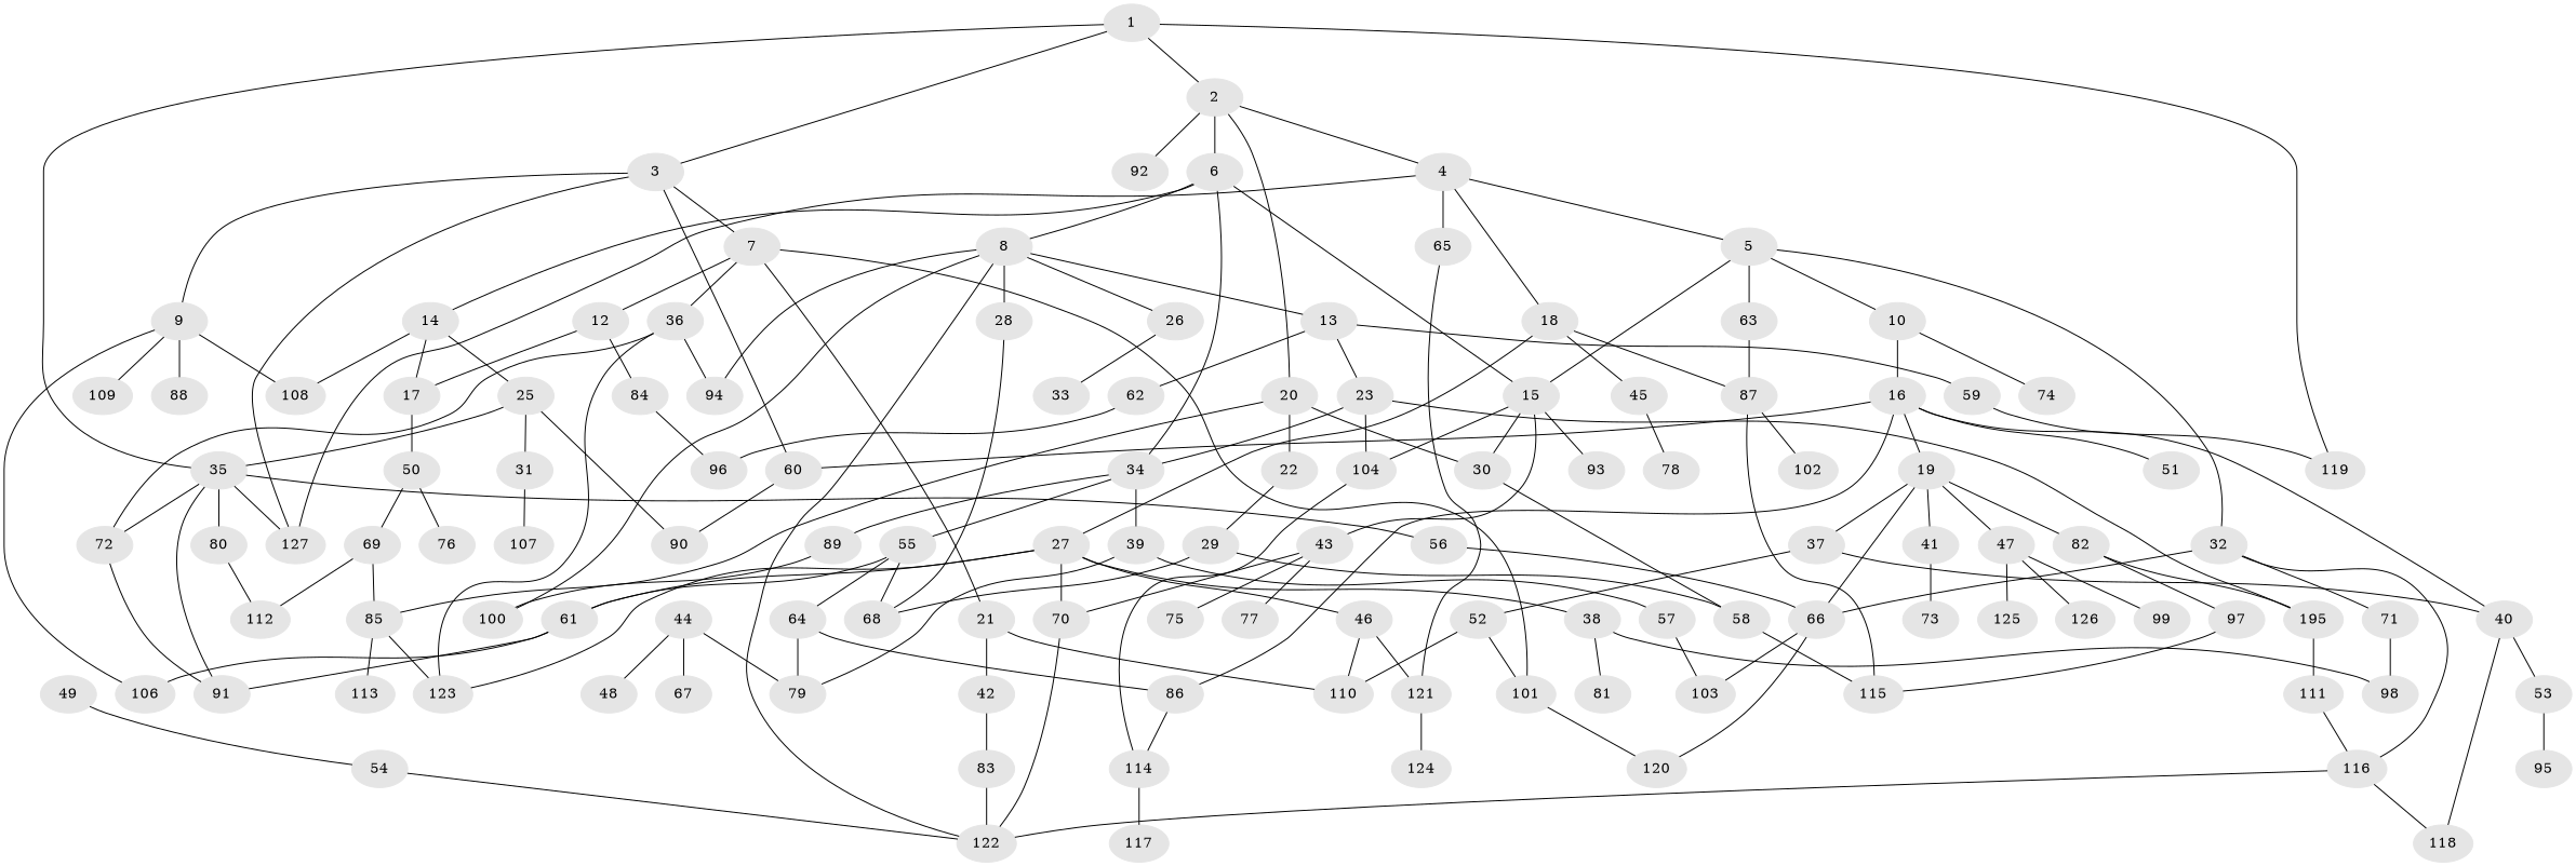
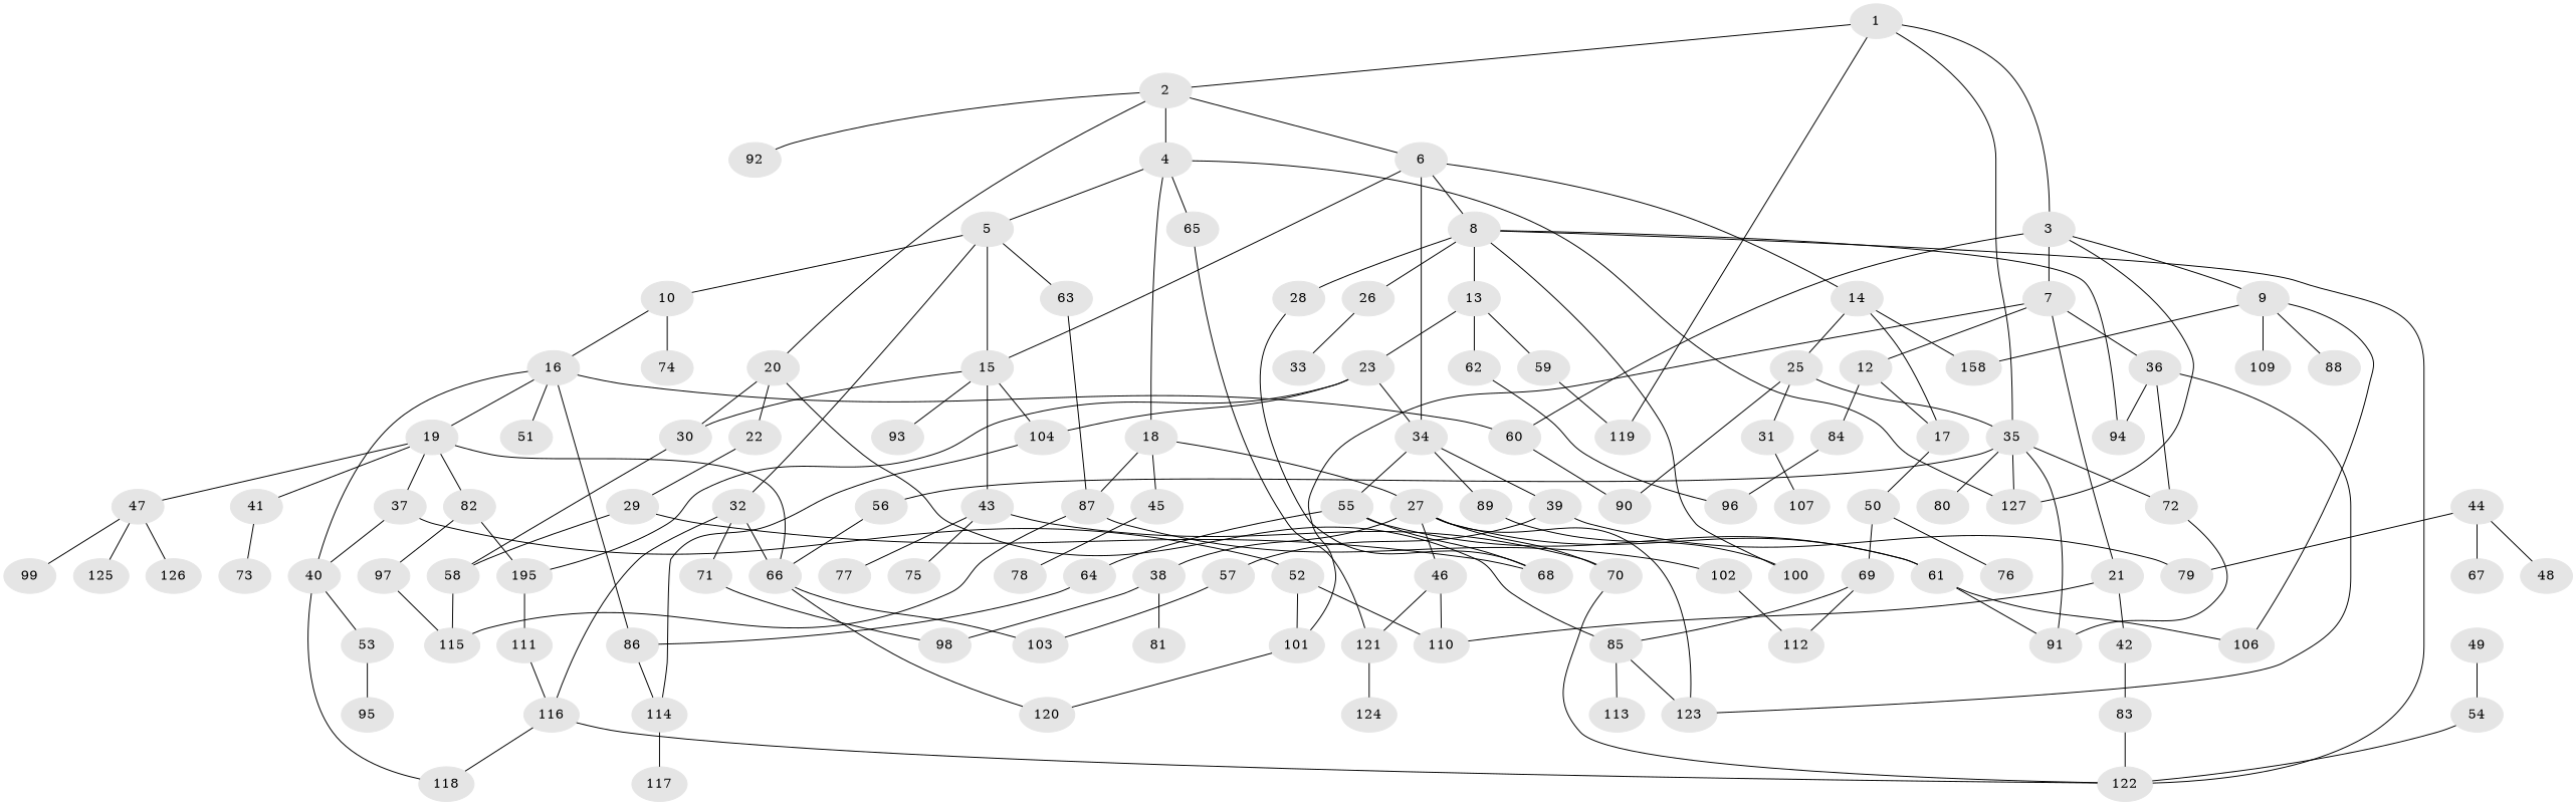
  graph {
    fontname="DejaVu Serif"
    node [color=gray90 fontname="DejaVu Serif" style=filled]
    edge [fontname="DejaVu Serif"]
    1
    2
    3
    35
    119
    4
    6
    20
    92
    7
    9
    60
    127
    56
    72
    80
    91
    5
    18
    65
    15
    8
    14
    34
    30
    22
    85
    12
    21
    36
    101
    88
    106
-   108
+   108 [label=158]
    109
    90
    10
    32
    63
    27
    45
    87
    121
    16
    74
    43
    93
    104
    66
    71
    116
    13
    26
    28
    94
    100
    122
    17
    25
    39
    55
    89
    84
    42
    110
    123
    120
    23
    59
    62
    33
    68
    19
    40
    51
    86
    44
    67
    79
    48
    50
    96
    n83 [label=195]
    31
    58
    70
    75
    77
    114
    37
    41
    47
    82
    53
    118
    69
    76
    38
    46
    61
    78
    115
    102
    52
    73
    99
    125
    126
    103
    97
    29
    113
    83
    111
    49
    54
    107
    81
    98
    57
    64
    95
    124
    112
    117
    1 -- 2
    1 -- 3
    1 -- 35
    1 -- 119
    2 -- 4
    2 -- 6
    2 -- 20
    2 -- 92
    3 -- 7
    3 -- 9
    3 -- 60
    3 -- 127
    35 -- 127
    35 -- 56
    35 -- 72
    35 -- 80
    35 -- 91
    4 -- 127
    4 -- 5
    4 -- 18
    4 -- 65
    6 -- 15
    6 -- 8
    6 -- 14
    6 -- 34
    20 -- 30
    20 -- 22
    20 -- 85
    7 -- 12
    7 -- 21
    7 -- 36
    7 -- 101
    9 -- 88
    9 -- 106
    9 -- 108
    9 -- 109
    60 -- 90
    56 -- 66
    72 -- 91
    5 -- 15
    5 -- 10
    5 -- 32
    5 -- 63
    18 -- 27
    18 -- 45
    18 -- 87
    65 -- 121
    15 -- 30
    15 -- 43
    15 -- 93
    15 -- 104
    8 -- 13
    8 -- 26
    8 -- 28
    8 -- 94
    8 -- 100
    8 -- 122
    14 -- 108
    14 -- 17
    14 -- 25
    34 -- 39
    34 -- 55
    34 -- 89
    30 -- 58
    22 -- 29
    85 -- 123
    85 -- 113
    12 -- 17
    12 -- 84
    21 -- 42
    21 -- 110
    36 -- 72
    36 -- 94
    36 -- 123
    101 -- 120
    10 -- 16
    10 -- 74
    32 -- 66
    32 -- 71
    32 -- 116
    63 -- 87
    27 -- 123
    27 -- 70
    27 -- 38
    27 -- 46
    27 -- 61
    45 -- 78
    87 -- 115
    87 -- 102
    121 -- 124
    16 -- 60
    16 -- 19
    16 -- 40
    16 -- 51
    16 -- 86
    43 -- 70
    43 -- 75
    43 -- 77
    104 -- 114
    66 -- 120
    66 -- 103
    71 -- 98
    116 -- 122
    116 -- 118
    13 -- 23
    13 -- 59
    13 -- 62
    26 -- 33
    28 -- 68
    17 -- 50
    25 -- 35
    25 -- 90
    25 -- 31
    39 -- 79
    39 -- 57
    55 -- 68
    55 -- 61
    55 -- 64
    89 -- 100
    84 -- 96
    42 -- 83
    23 -- 34
    23 -- 104
    23 -- n83
    59 -- 119
    62 -- 96
    19 -- 66
    19 -- 37
    19 -- 41
    19 -- 47
    19 -- 82
    40 -- 53
    40 -- 118
    86 -- 114
    44 -- 67
    44 -- 79
    44 -- 48
    50 -- 69
    50 -- 76
    n83 -- 111
    31 -- 107
    58 -- 115
    70 -- 122
    114 -- 117
    37 -- 40
    37 -- 52
    41 -- 73
    47 -- 99
    47 -- 125
    47 -- 126
    82 -- n83
    82 -- 97
    53 -- 95
    69 -- 85
    69 -- 112
    38 -- 81
    38 -- 98
    46 -- 121
    46 -- 110
    61 -- 91
    61 -- 106
-   80 -- 112
+   102 -- 112
    52 -- 101
    52 -- 110
    97 -- 115
    29 -- 68
    29 -- 58
    83 -- 122
    111 -- 116
    49 -- 54
    54 -- 122
    57 -- 103
    64 -- 86
-   64 -- 79
  }
